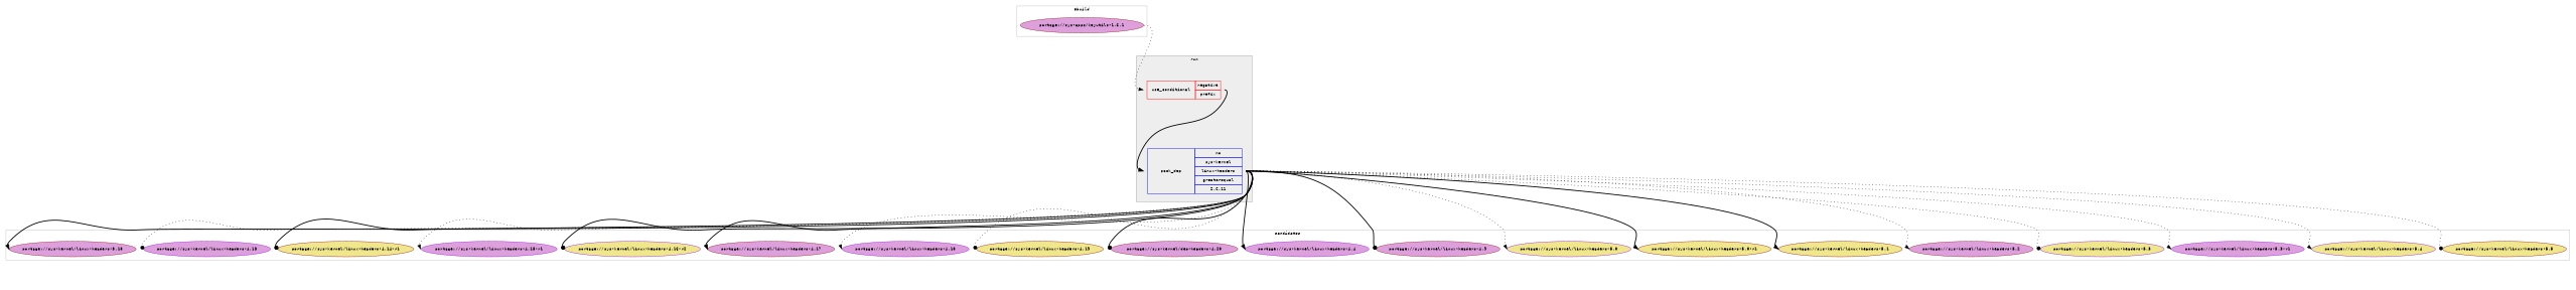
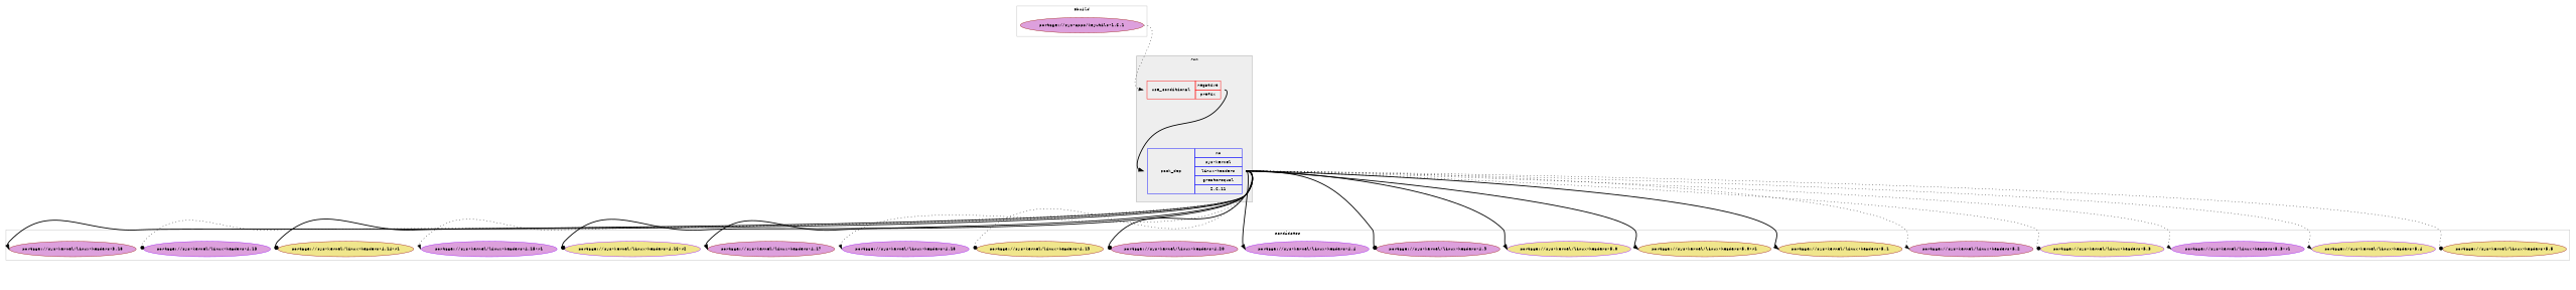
  digraph {
    compound=true
    concentrate=true
    fontname="DejaVu Sans Mono"
    fontsize=10
    newrank=true
    rankdir=TB
    ranksep=1.5
    node [color=brown fillcolor=plum fontname="DejaVu Sans Mono" fontsize=10 style=filled]
    edge [arrowhead=normal fontname="DejaVu Sans Mono" headport=w style=dotted tailport=e weight=100]
    n1 [label="portage://sys-apps/keyutils-1.6.1" width=4]
    n2 [color=blue label=<<TABLE BORDER="0" CELLBORDER="1" CELLSPACING="0" CELLPADDING="4" WIDTH="220"><TR><TD ROWSPAN="6" CELLPADDING="30">pack_dep</TD></TR><TR><TD WIDTH="110">no</TD></TR><TR><TD>sys-kernel</TD></TR><TR><TD>linux-headers</TD></TR><TR><TD>greaterequal</TD></TR><TR><TD>2.6.11</TD></TR></TABLE>> shape=none fillcolor="" style=""]
    n3 [color=red label=<<TABLE BORDER="0" CELLBORDER="1" CELLSPACING="0" CELLPADDING="4"><TR><TD ROWSPAN="3" CELLPADDING="10">use_conditional</TD></TR><TR><TD>negative</TD></TR><TR><TD>prefix</TD></TR></TABLE>> shape=none fillcolor="" style=""]
    n4 [fillcolor=khaki label="portage://sys-kernel/linux-headers-5.5" width=4]
    n5 [color=purple fillcolor=khaki label="portage://sys-kernel/linux-headers-5.4" width=4]
    n6 [color=purple label="portage://sys-kernel/linux-headers-5.3-r1" width=4]
    n7 [color=purple fillcolor=khaki label="portage://sys-kernel/linux-headers-5.3" width=4]
    n8 [label="portage://sys-kernel/linux-headers-5.2" width=4]
    n9 [fillcolor=khaki label="portage://sys-kernel/linux-headers-5.1" width=4]
    n10 [fillcolor=khaki label="portage://sys-kernel/linux-headers-5.0-r1" width=4]
    n11 [color=purple fillcolor=khaki label="portage://sys-kernel/linux-headers-5.0" width=4]
    n12 [label="portage://sys-kernel/linux-headers-4.9" width=4]
    n13 [color=purple label="portage://sys-kernel/linux-headers-4.4" width=4]
-   n14 [label="portage://sys-kernel/dep-headers-4.20" width=4]
+   n14 [label="portage://sys-kernel/linux-headers-4.20" width=4]
    n15 [fillcolor=khaki label="portage://sys-kernel/linux-headers-4.19" width=4]
    n16 [color=purple label="portage://sys-kernel/linux-headers-4.18" width=4]
    n17 [label="portage://sys-kernel/linux-headers-4.17" width=4]
    n18 [color=purple fillcolor=khaki label="portage://sys-kernel/linux-headers-4.16-r2" width=4]
    n19 [color=purple label="portage://sys-kernel/linux-headers-4.15-r1" width=4]
    n20 [fillcolor=khaki label="portage://sys-kernel/linux-headers-4.14-r1" width=4]
    n21 [color=purple label="portage://sys-kernel/linux-headers-4.13" width=4]
    n22 [label="portage://sys-kernel/linux-headers-3.18" width=4]
    subgraph cluster_1 {
      color=gray
      label=<<i>ebuild</i>>
      rank=same
      n1
    }
    subgraph cluster_2 {
      color=gray
      label=<<i>dependencies</i>>
      subgraph cluster_3 {
        color=gray
        fillcolor="#eeeeee"
        label=<<i>compile</i>>
        style=filled
        subgraph sub_4 {
          color=gray
          fillcolor="#eeeeee"
          label=<<i>compile</i>>
          style=filled
          n3
          subgraph sub_5 {
            color=gray
            fillcolor="#eeeeee"
            label=<<i>compile</i>>
            style=filled
            n2
          }
        }
      }
      subgraph cluster_6 {
        color=gray
        fillcolor="#eeeeee"
        label=<<i>compile and run</i>>
        style=filled
      }
      subgraph cluster_7 {
        color=gray
        fillcolor="#eeeeee"
        label=<<i>run</i>>
        style=filled
      }
    }
    subgraph cluster_8 {
      color=gray
      label=<<i>candidates</i>>
      rank=same
      subgraph sub_9 {
        color=black
        label=<<i>candidates</i>>
        nodesep=1
        rank=same
        n4
        n5
        n6
        n7
        n8
        n9
        n10
        n11
        n12
        n13
        n14
        n15
        n16
        n17
        n18
        n19
        n20
        n21
        n22
      }
    }
    n1 -> n3 [weight=20]
    n2 -> n4 [arrowhead=dot]
    n2 -> n5
    n2 -> n6
    n2 -> n7 [arrowhead=dot]
    n2 -> n8
    n2 -> n9 [style=bold]
    n2 -> n10 [style=bold]
-   n2 -> n11
+   n2 -> n11 [style=bold]
    n2 -> n12 [arrowhead=dot style=bold]
    n2 -> n13 [style=bold]
    n2 -> n14 [arrowhead=dot style=bold]
    n2 -> n15 [arrowhead=dot]
    n2 -> n16
    n2 -> n17 [style=bold]
    n2 -> n18 [arrowhead=dot style=bold]
    n2 -> n19
    n2 -> n20 [arrowhead=dot style=bold]
    n2 -> n21 [arrowhead=dot]
    n2 -> n22 [style=bold]
    n3 -> n2 [style=bold weight=20]
  }
